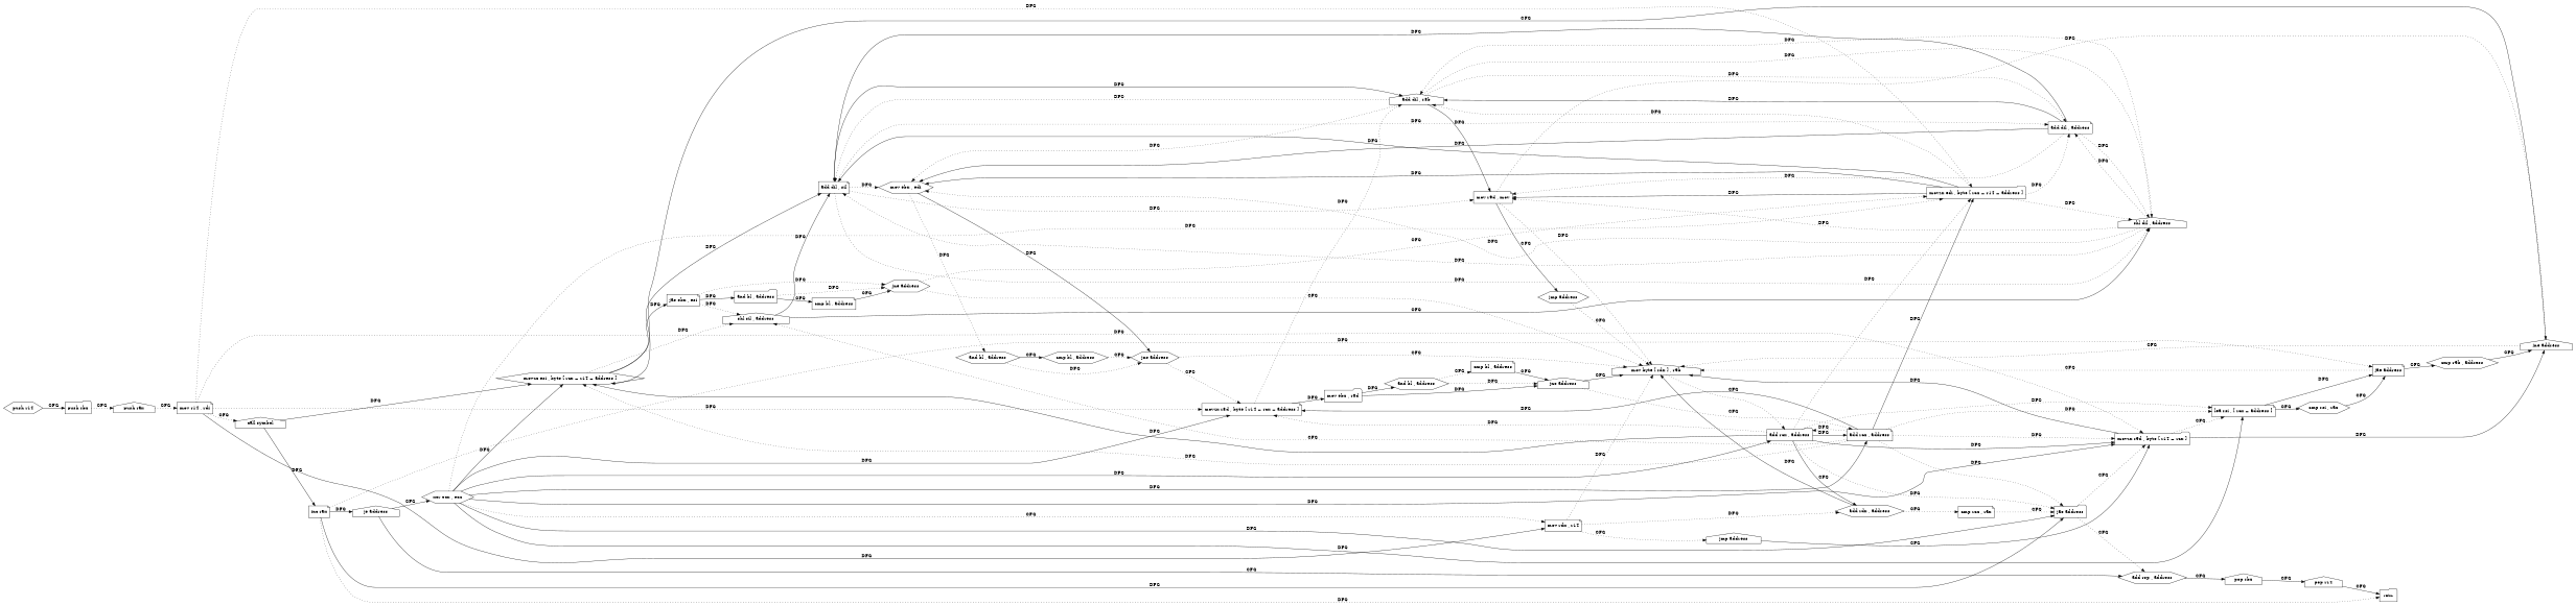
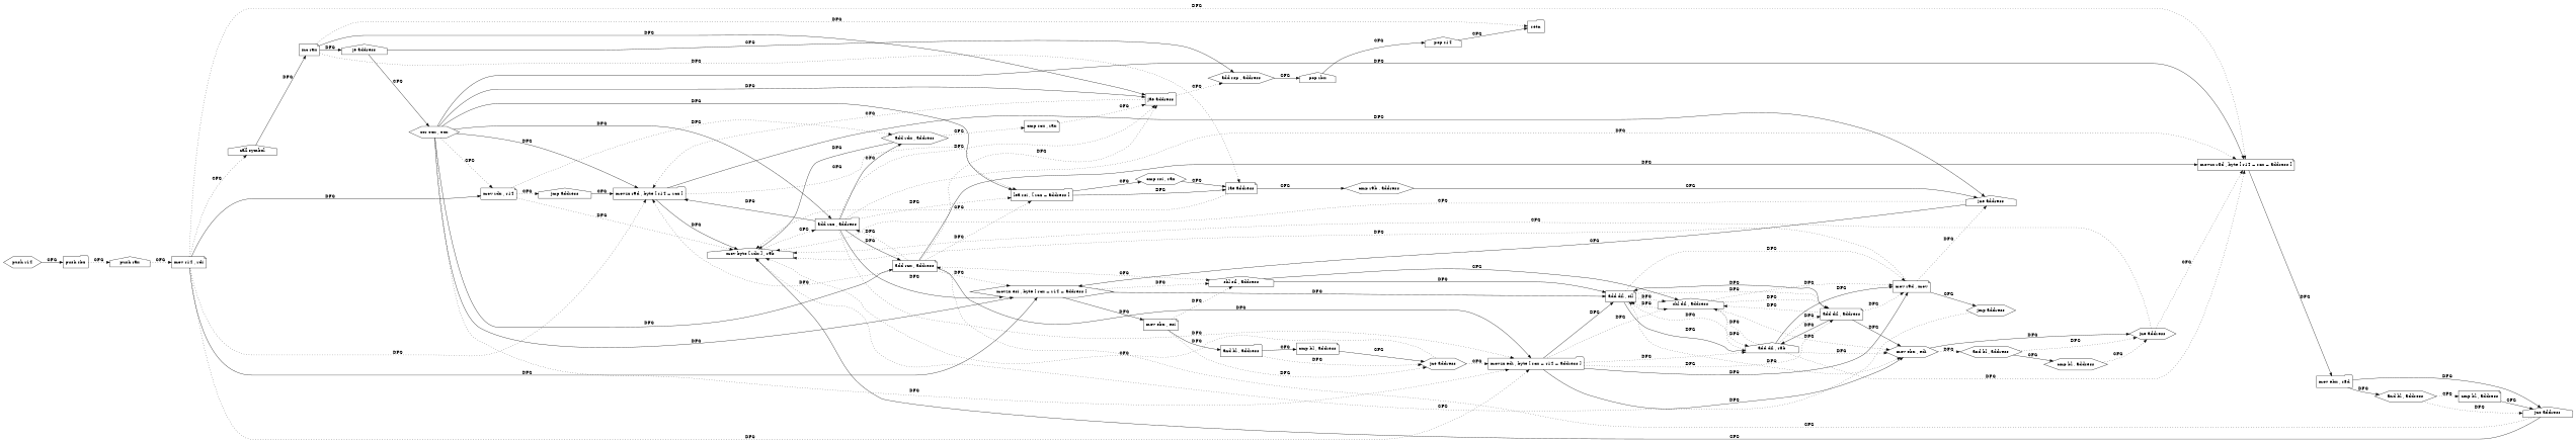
  digraph {
    rankdir=LR
    node [shape=hexagon]
    edge [style=dotted]
    n1 [label="push r14"]
    n2 [label="push rbx" shape=folder]
    n3 [label="push rax" shape=house]
    n4 [label="mov r14 , rdi" shape=note]
    n5 [label="call symbol" shape=house]
    n6 [label="mov rdx , r14" shape=note]
    n7 [label="movzx r9d , byte [ r14 + rcx ]" shape=folder]
    n8 [label="movzx esi , byte [ rcx + r14 + address ]"]
    n9 [label="movzx edi , byte [ rcx + r14 + address ]" shape=folder]
    n10 [label="movzx r8d , byte [ r14 + rcx + address ]" shape=note]
    n11 [label="inc rax" shape=note]
    n12 [label="jmp address" shape=house]
    n13 [label="mov byte [ rdx ] , r9b" shape=house]
    n14 [label="add rdx , address"]
-   n15 [label="lea rsi , [ rcx + address ]" shape=note]
+   n15 [label="lea rsi , [ rcx + address ]" shape=folder]
    n16 [label="jne address" shape=house]
-   n17 [label="jae ebx , esi" shape=note]
+   n17 [label="mov ebx , esi" shape=note]
    n18 [label="shl sil , address" shape=house]
    n19 [label="add dil , sil" shape=note]
    n20 [label="mov ebx , edi"]
    n21 [label="shl dil , address" shape=house]
    n22 [label="add dil , r8b" shape=house]
    n23 [label="add dil , address" shape=note]
    n24 [label="mov r9d , mov" shape=note]
    n25 [label="mov ebx , r8d" shape=folder]
    n26 [label="je address" shape=house]
    n27 [label=retn shape=folder]
    n28 [label="jae address" shape=note]
    n29 [label="jae address" shape=folder]
    n30 [label="add rsp , address"]
    n31 [label="xor ecx , ecx"]
    n32 [label="cmp r9b , address"]
    n33 [label="pop rbx" shape=house]
    n34 [label="add rcx , address" shape=folder]
    n35 [label="add rcx , address" shape=note]
    n36 [label="pop r14" shape=house]
    n37 [label="cmp rsi , rax"]
    n38 [label="cmp rcx , rax" shape=note]
    n39 [label="and bl , address" shape=folder]
    n40 [label="jne address"]
    n41 [label="cmp bl , address" shape=note]
    n42 [label="and bl , address"]
    n43 [label="jne address"]
    n44 [label="jmp address"]
    n45 [label="cmp bl , address"]
    n46 [label="and bl , address"]
    n47 [label="jne address" shape=house]
    n48 [label="cmp bl , address" shape=note]
    n1 -> n2 [label=CFG style=solid]
    n2 -> n3 [label=CFG]
    n3 -> n4 [label=CFG]
    n4 -> n5 [label=CFG]
    n4 -> n6 [label=DFG style=solid]
    n4 -> n7 [label=DFG]
-   n5 -> n8 [label=DFG style=solid]
+   n4 -> n8 [label=DFG style=solid]
    n4 -> n9 [label=DFG]
    n4 -> n10 [label=DFG]
    n5 -> n11 [label=DFG style=solid]
    n6 -> n12 [label=CFG]
    n6 -> n13 [label=DFG]
    n6 -> n14 [label=DFG]
    n7 -> n13 [label=DFG style=solid]
    n7 -> n15 [label=CFG]
    n7 -> n16 [label=DFG style=solid]
    n8 -> n17 [label=DFG style=solid]
    n8 -> n18 [label=DFG]
    n8 -> n19 [label=DFG style=solid]
    n9 -> n19 [label=DFG style=solid]
    n9 -> n20 [label=DFG style=solid]
    n9 -> n21 [label=DFG]
    n9 -> n22 [label=DFG]
    n9 -> n23 [label=DFG]
    n9 -> n24 [label=DFG style=solid]
-   n10 -> n22 [label=DFG]
+   n22 -> n10 [label=DFG]
    n10 -> n25 [label=DFG style=solid]
    n11 -> n26 [label=DFG style=solid]
    n11 -> n27 [label=DFG]
    n11 -> n28 [label=DFG]
    n11 -> n29 [label=DFG style=solid]
    n12 -> n7 [label=CFG style=solid]
    n13 -> n34 [label=CFG]
    n14 -> n13 [label=DFG style=solid]
    n14 -> n38 [label=CFG]
    n15 -> n28 [label=DFG style=solid]
    n15 -> n37 [label=CFG style=solid]
    n16 -> n8 [label=CFG style=solid]
    n16 -> n13 [label=CFG]
    n17 -> n18 [label=DFG]
    n17 -> n39 [label=DFG style=solid]
    n17 -> n40 [label=DFG]
    n18 -> n19 [label=DFG style=solid]
    n18 -> n21 [label=CFG style=solid]
    n19 -> n20 [label=DFG]
    n19 -> n21 [label=DFG]
    n19 -> n22 [label=DFG style=solid]
    n19 -> n23 [label=DFG]
    n19 -> n24 [label=DFG]
    n20 -> n42 [label=DFG]
    n20 -> n43 [label=DFG style=solid]
    n21 -> n19 [label=DFG]
    n21 -> n20 [label=DFG]
    n21 -> n22 [label=DFG]
    n21 -> n23 [label=DFG]
    n21 -> n24 [label=DFG]
    n22 -> n19 [label=DFG]
    n22 -> n20 [label=DFG]
    n22 -> n21 [label=DFG]
    n22 -> n23 [label=DFG]
    n22 -> n24 [label=DFG style=solid]
    n23 -> n19 [label=DFG style=solid]
    n23 -> n20 [label=DFG style=solid]
    n23 -> n21 [label=DFG]
    n23 -> n22 [label=DFG style=solid]
    n23 -> n24 [label=DFG]
    n24 -> n13 [label=DFG]
    n24 -> n16 [label=DFG]
    n24 -> n44 [label=CFG style=solid]
    n25 -> n46 [label=DFG style=solid]
    n25 -> n47 [label=DFG style=solid]
    n26 -> n30 [label=CFG style=solid]
    n26 -> n31 [label=CFG style=solid]
    n28 -> n13 [label=CFG]
    n28 -> n32 [label=CFG style=solid]
    n29 -> n7 [label=CFG]
    n29 -> n30 [label=CFG]
    n30 -> n33 [label=CFG style=solid]
    n31 -> n6 [label=CFG]
    n31 -> n7 [label=DFG style=solid]
    n31 -> n8 [label=DFG style=solid]
    n31 -> n9 [label=DFG]
    n31 -> n10 [label=DFG style=solid]
    n31 -> n15 [label=DFG style=solid]
    n31 -> n29 [label=DFG style=solid]
    n31 -> n34 [label=DFG style=solid]
    n31 -> n35 [label=DFG style=solid]
    n32 -> n16 [label=CFG style=solid]
    n33 -> n36 [label=CFG style=solid]
    n34 -> n7 [label=DFG style=solid]
    n34 -> n8 [label=DFG style=solid]
    n34 -> n9 [label=DFG]
    n34 -> n10 [label=DFG]
    n34 -> n14 [label=CFG style=solid]
    n34 -> n15 [label=DFG]
    n34 -> n29 [label=DFG]
    n34 -> n35 [label=DFG style=solid]
    n35 -> n7 [label=DFG]
    n35 -> n8 [label=DFG]
    n35 -> n9 [label=DFG style=solid]
    n35 -> n10 [label=DFG style=solid]
    n35 -> n15 [label=DFG]
    n35 -> n18 [label=CFG]
    n35 -> n29 [label=DFG]
    n35 -> n34 [label=DFG]
    n36 -> n27 [label=CFG style=solid]
    n37 -> n28 [label=CFG style=solid]
    n38 -> n29 [label=CFG]
    n39 -> n40 [label=DFG]
    n39 -> n41 [label=CFG style=solid]
    n40 -> n9 [label=CFG]
    n40 -> n13 [label=CFG]
    n41 -> n40 [label=CFG style=solid]
    n42 -> n43 [label=DFG]
    n42 -> n45 [label=CFG style=solid]
    n43 -> n10 [label=CFG]
    n43 -> n13 [label=CFG]
    n44 -> n13 [label=CFG]
    n45 -> n43 [label=CFG]
    n46 -> n47 [label=DFG]
    n46 -> n48 [label=CFG]
    n47 -> n13 [label=CFG style=solid]
    n47 -> n35 [label=CFG]
    n48 -> n47 [label=CFG style=solid]
  }
